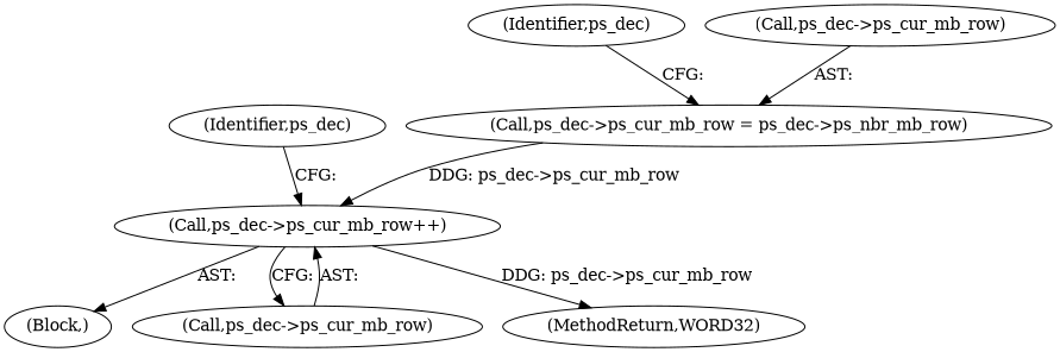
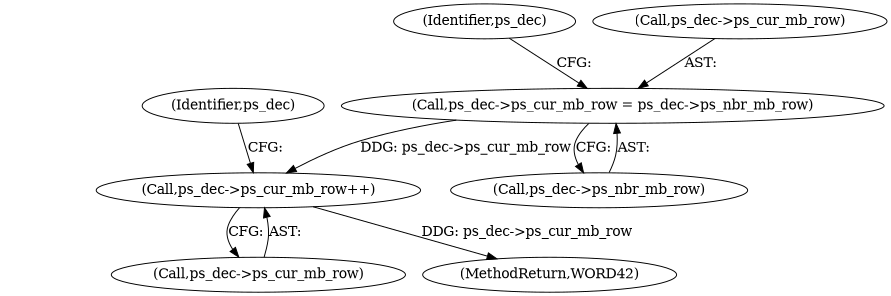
  digraph {
    n1 [label="(Call,ps_dec->ps_cur_mb_row = ps_dec->ps_nbr_mb_row)"]
    n2 [label="(Call,ps_dec->ps_cur_mb_row++)"]
-   n4 [label="(Block,)"]
+   n3 [label="(Call,ps_dec->ps_nbr_mb_row)"]
    n5 [label="(Call,ps_dec->ps_cur_mb_row)"]
-   n6 [label="(MethodReturn,WORD32)"]
+   n6 [label="(MethodReturn,WORD42)"]
    n7 [label="(Identifier,ps_dec)"]
    n8 [label="(Identifier,ps_dec)"]
    n9 [label="(Call,ps_dec->ps_cur_mb_row)"]
    n1 -> n2 [label="DDG: ps_dec->ps_cur_mb_row"]
-   n2 -> n4 [label="AST: "]
+   n1 -> n3 [label="CFG: "]
    n2 -> n5 [label="CFG: "]
    n2 -> n6 [label="DDG: ps_dec->ps_cur_mb_row"]
+   n3 -> n1 [label="AST: "]
    n5 -> n2 [label="AST: "]
    n7 -> n2 [label="CFG: "]
    n8 -> n1 [label="CFG: "]
    n9 -> n1 [label="AST: "]
  }
